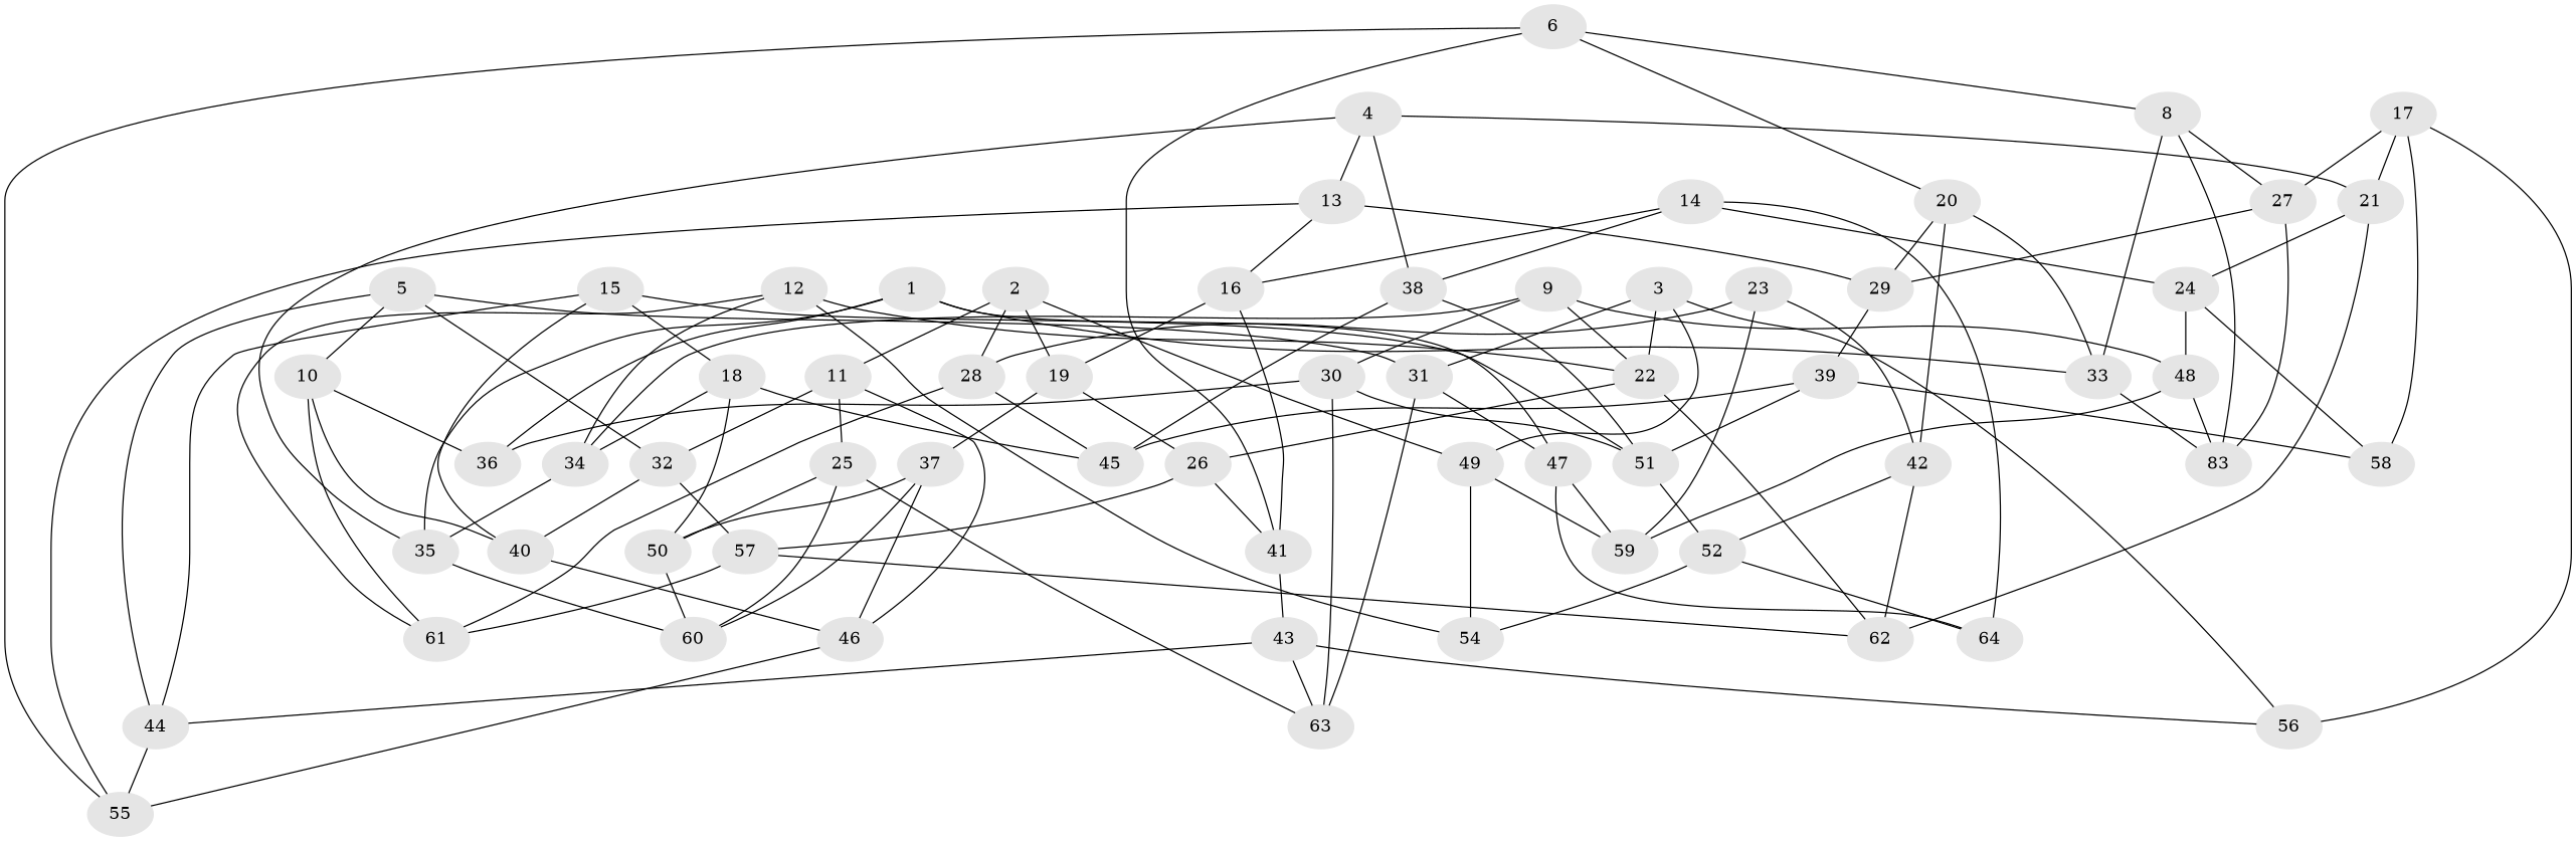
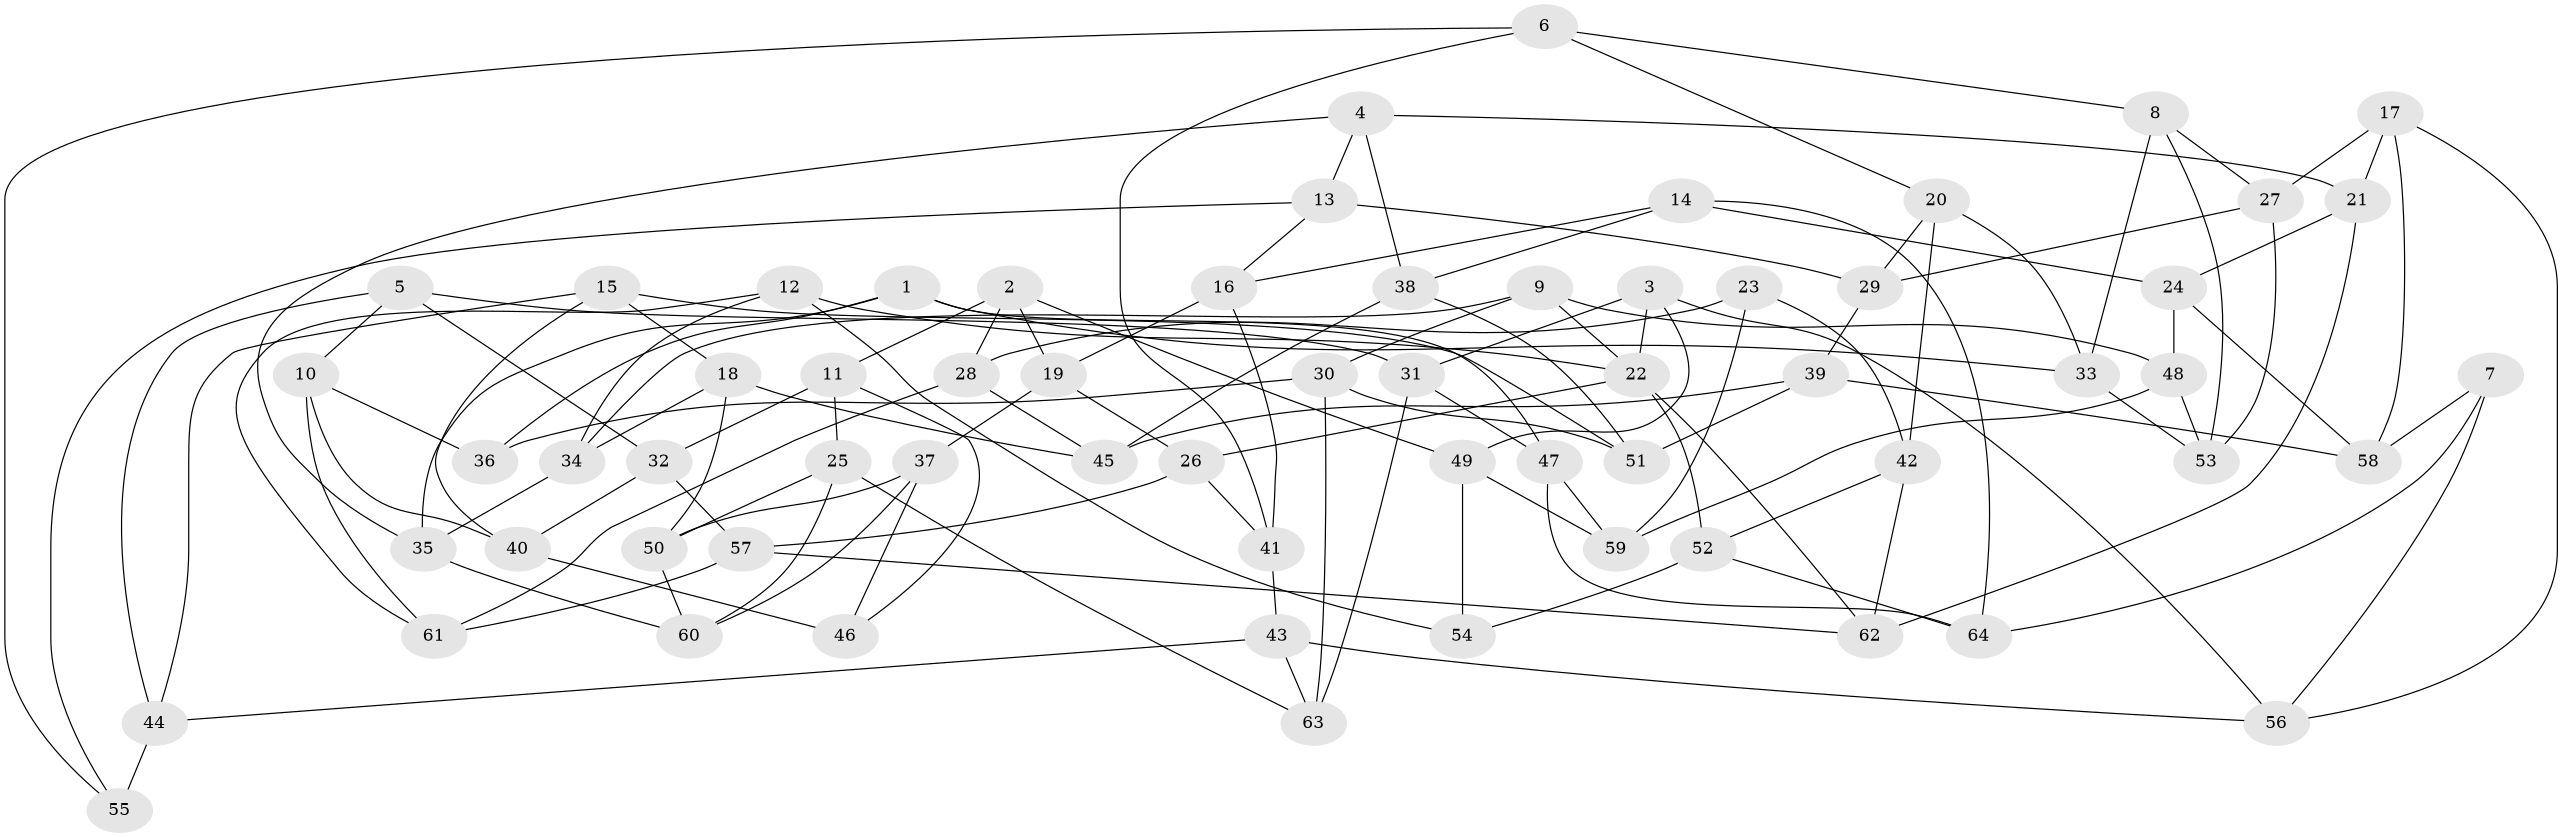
  graph {
    fontname="DejaVu Serif"
    node [color=gray90 fontname="DejaVu Serif" style=filled]
    edge [fontname="DejaVu Serif"]
    1
    33
    35
    36
    47
-   53 [label=83]
+   53
    60
    64
    59
    2
    11
    19
    28
    49
    32
    25
    46
    26
    37
    61
    45
    54
    3
    22
    31
    56
    62
    63
    4
    13
    21
    38
    55
    16
    29
    24
    51
    5
    10
    44
    40
    57
    6
    8
    20
    41
    27
    42
    43
+   7
    58
    9
    30
    34
    48
    50
    12
    39
    14
    15
    18
    52
    17
    23
    1 -- 33
    1 -- 35
    1 -- 36
    1 -- 47
    33 -- 53
    35 -- 60
    47 -- 64
    47 -- 59
    2 -- 11
    2 -- 19
    2 -- 28
    2 -- 49
    11 -- 32
    11 -- 25
    11 -- 46
    19 -- 26
    19 -- 37
    28 -- 61
    28 -- 45
    49 -- 59
    49 -- 54
    32 -- 40
    32 -- 57
    25 -- 60
    25 -- 63
    25 -- 50
-   46 -- 55
    26 -- 57
    26 -- 41
    37 -- 60
    37 -- 46
    37 -- 50
    3 -- 49
    3 -- 22
    3 -- 31
    3 -- 56
    22 -- 26
    22 -- 62
    31 -- 47
    31 -- 63
    4 -- 35
    4 -- 13
    4 -- 21
    4 -- 38
    13 -- 55
    13 -- 16
    13 -- 29
    21 -- 62
    21 -- 24
    38 -- 45
    38 -- 51
    16 -- 19
    16 -- 41
    29 -- 39
    24 -- 58
    24 -- 48
-   51 -- 52
+   22 -- 52
    5 -- 32
    5 -- 31
    5 -- 10
    5 -- 44
    10 -- 36
    10 -- 61
    10 -- 40
    44 -- 55
    40 -- 46
    57 -- 61
    57 -- 62
    6 -- 55
    6 -- 8
    6 -- 20
    6 -- 41
    8 -- 33
    8 -- 53
    8 -- 27
    20 -- 33
    20 -- 29
    20 -- 42
    41 -- 43
    27 -- 53
    27 -- 29
    42 -- 62
    42 -- 52
    43 -- 56
    43 -- 63
    43 -- 44
+   7 -- 64
+   7 -- 56
+   7 -- 58
    9 -- 22
    9 -- 30
    9 -- 34
    9 -- 48
    30 -- 36
    30 -- 63
    30 -- 51
    34 -- 35
    48 -- 53
    48 -- 59
    50 -- 60
    12 -- 61
    12 -- 54
    12 -- 22
    12 -- 34
    39 -- 45
    39 -- 51
    39 -- 58
    14 -- 64
    14 -- 38
    14 -- 16
    14 -- 24
    15 -- 51
    15 -- 44
    15 -- 40
    15 -- 18
    18 -- 45
    18 -- 34
    18 -- 50
    52 -- 64
    52 -- 54
    17 -- 56
    17 -- 21
    17 -- 27
    17 -- 58
    23 -- 59
    23 -- 28
    23 -- 42
  }
